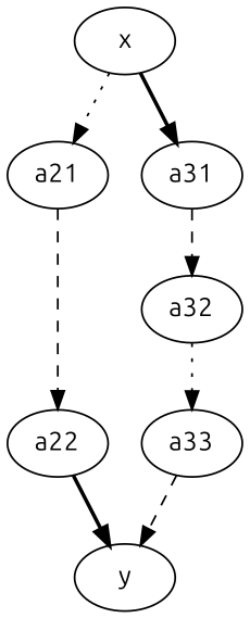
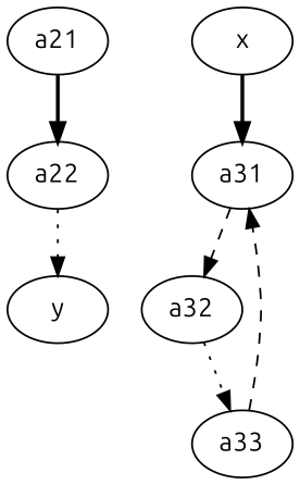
  digraph {
    fontname=Ubuntu
    node [fontname=Ubuntu]
    edge [fontname=Ubuntu style=bold]
    a21
    a22
    y
    a31
    a32
    a33
    x
-   a21 -> a22 [style=dashed]
-   a22 -> y
+   a21 -> a22
+   a22 -> y [style=dotted]
    a31 -> a32 [style=dashed]
    a32 -> a33 [style=dotted]
-   a33 -> y [style=dashed]
-   x -> a21 [style=dotted]
+   a33 -> a31 [style=dashed]
    x -> a31
  }
